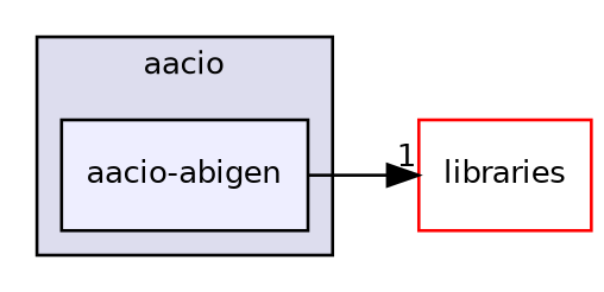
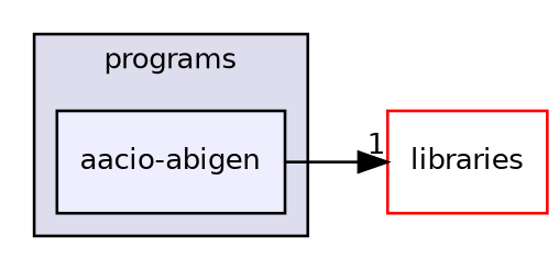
  digraph {
    compound=true
    rankdir=LR
    node [fontname=Helvetica fontsize=10 shape=box style=filled]
    n1 [fillcolor="#eeeeff" label="aacio-abigen" pencolor=black]
    n2 [color=red fillcolor=white label=libraries]
    subgraph cluster_1 {
      bgcolor="#ddddee"
      fontname=Helvetica
      fontsize=10
-     label=aacio
+     label=programs
      pencolor=black
      n1
    }
    n1 -> n2 [headlabel=1 labeldistance=1.5 labelfontname=Helvetica labelfontsize=10]
  }
